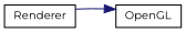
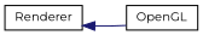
  digraph {
    rankdir=LR
    fontname=Montserrat
    node [color=black fillcolor=white fontname=Montserrat fontsize=10 shape=record style=filled]
    n1 [height=0.2 label=Renderer width=0.4]
    n2 [height=0.2 label=OpenGL width=0.4]
-   n2 -> n1 [color=midnightblue dir=back fontname=Montserrat fontsize=10 labelfontname=Helvetica labelfontsize=10 style=solid]
+   n1 -> n2 [color=midnightblue dir=back fontname=Montserrat fontsize=10 labelfontname=Helvetica labelfontsize=10 style=solid]
  }
